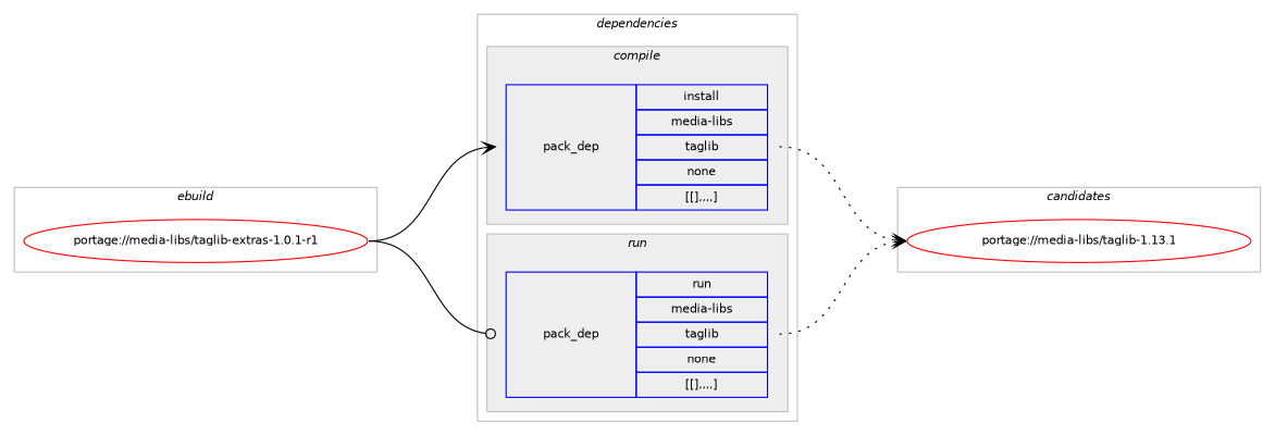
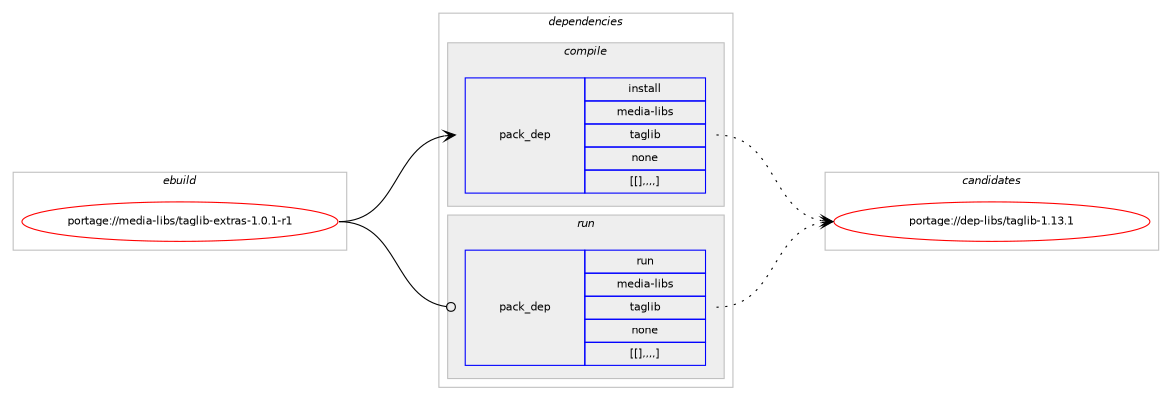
  digraph {
    compound=true
    concentrate=true
    fontname="DejaVu Sans"
    fontsize=10
    newrank=true
    rankdir=LR
    ranksep=1.5
    node [color=red fontname="DejaVu Sans" fontsize=10]
    edge [arrowhead=vee headport=w style=solid tailport=e weight=20 fontname="DejaVu Sans"]
    n1 [label="portage://media-libs/taglib-extras-1.0.1-r1" width=4]
    n2 [color=blue label=<<TABLE BORDER="0" CELLBORDER="1" CELLSPACING="0" CELLPADDING="4" WIDTH="220"><TR><TD ROWSPAN="6" CELLPADDING="30">pack_dep</TD></TR><TR><TD WIDTH="110">install</TD></TR><TR><TD>media-libs</TD></TR><TR><TD>taglib</TD></TR><TR><TD>none</TD></TR><TR><TD>[[],,,,]</TD></TR></TABLE>> shape=none]
    n3 [color=blue label=<<TABLE BORDER="0" CELLBORDER="1" CELLSPACING="0" CELLPADDING="4" WIDTH="220"><TR><TD ROWSPAN="6" CELLPADDING="30">pack_dep</TD></TR><TR><TD WIDTH="110">run</TD></TR><TR><TD>media-libs</TD></TR><TR><TD>taglib</TD></TR><TR><TD>none</TD></TR><TR><TD>[[],,,,]</TD></TR></TABLE>> shape=none]
-   n4 [label="portage://media-libs/taglib-1.13.1" width=4]
+   n4 [label="portage://dep-libs/taglib-1.13.1" width=4]
    subgraph cluster_1 {
      color=gray
      label=<<i>ebuild</i>>
      n1
    }
    subgraph cluster_2 {
      color=gray
      label=<<i>dependencies</i>>
      subgraph cluster_3 {
        color=gray
        fillcolor="#eeeeee"
        label=<<i>compile</i>>
        style=filled
        subgraph sub_4 {
          color=gray
          fillcolor="#eeeeee"
          label=<<i>compile</i>>
          style=filled
          n2
        }
      }
      subgraph cluster_5 {
        color=gray
        fillcolor="#eeeeee"
        label=<<i>compile and run</i>>
        style=filled
      }
      subgraph cluster_6 {
        color=gray
        fillcolor="#eeeeee"
        label=<<i>run</i>>
        style=filled
        subgraph sub_7 {
          color=gray
          fillcolor="#eeeeee"
          label=<<i>run</i>>
          style=filled
          n3
        }
      }
    }
    subgraph cluster_8 {
      color=gray
      label=<<i>candidates</i>>
      rank=same
      subgraph sub_9 {
        color=black
        label=<<i>candidates</i>>
        nodesep=1
        rank=same
        n4
      }
      subgraph sub_10 {
        color=black
        label=<<i>candidates</i>>
        nodesep=1
        rank=same
        n4
      }
    }
    n1 -> n2
    n1 -> n3 [arrowhead=odot]
    n2 -> n4 [style=dotted weight=100]
    n3 -> n4 [style=dotted weight=100]
  }
